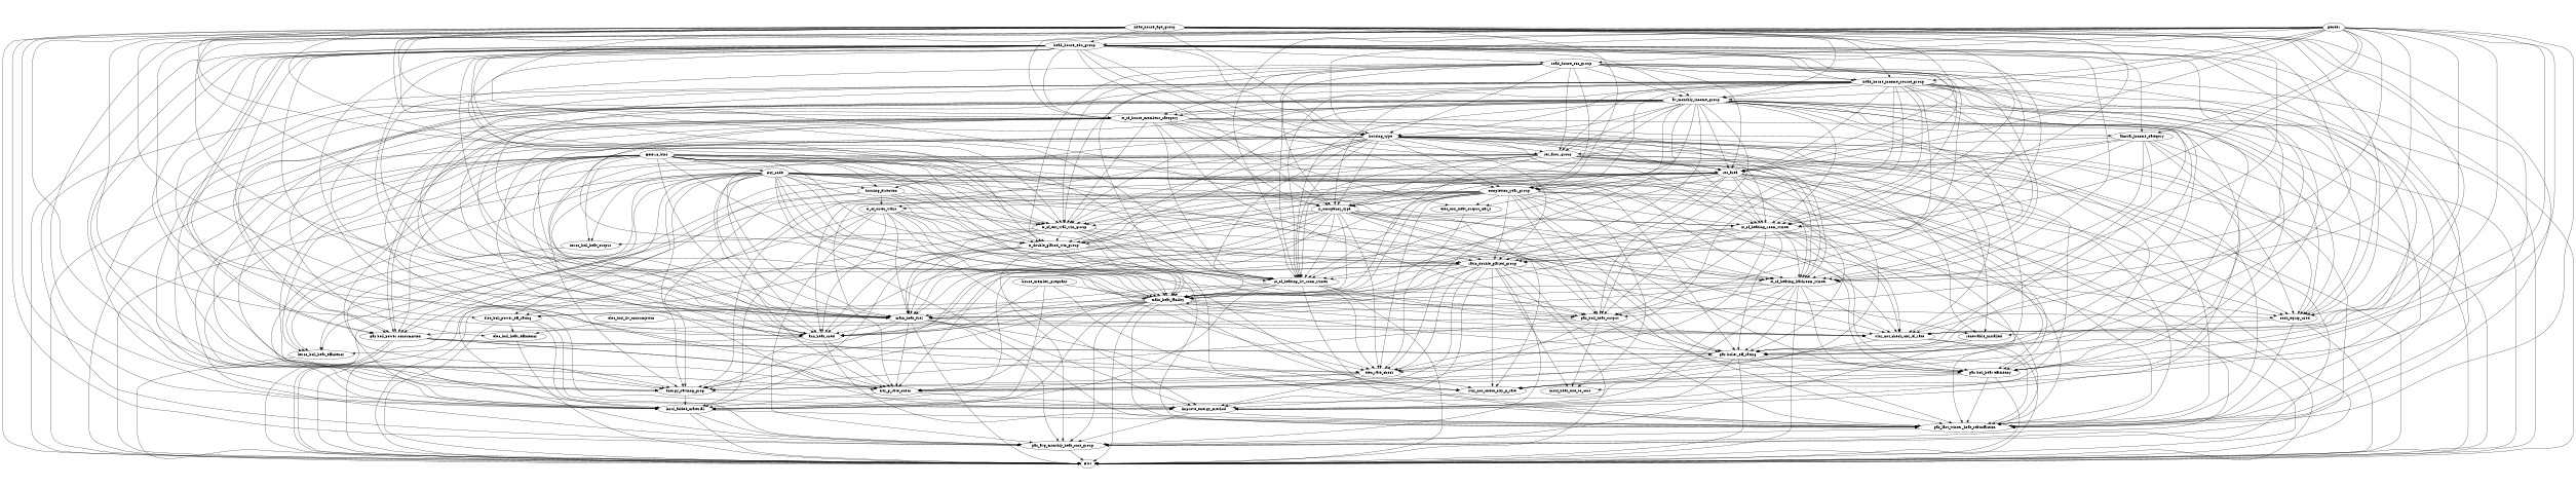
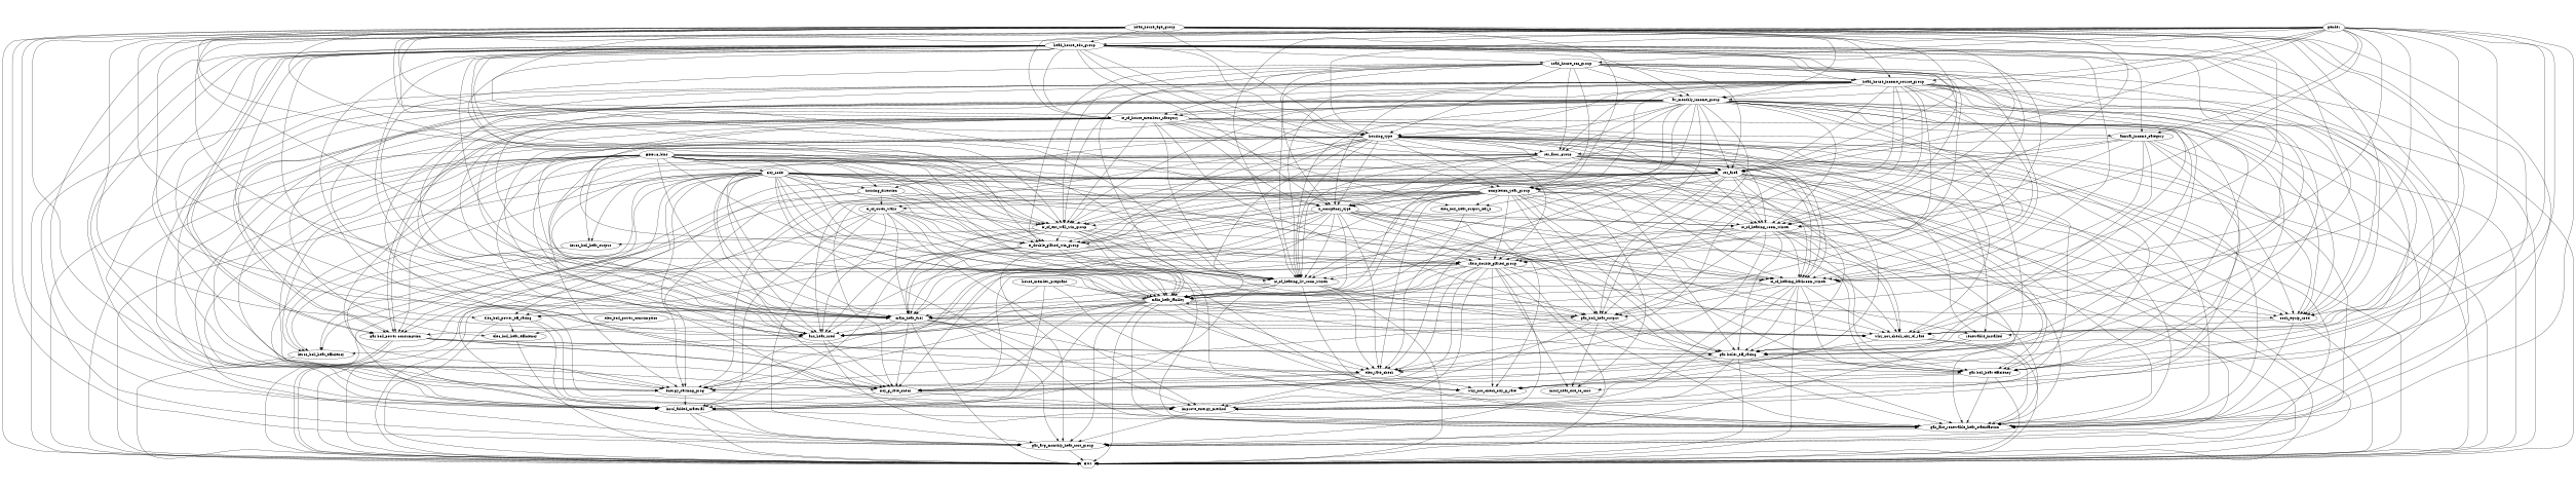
  digraph {
    HDD18_bins
    city_code
    housing_direction
    N_of_heating_room_winter
    N_of_heating_liv_room_winter
    N_of_heating_bathroom_winter
    N_of_ext_wall_win_group
    ratio_double_glazed_group
    N_double_glazed_win_group
    main_heat_facility
    main_heat_fuel
    keros_boil_heat_output
    keros_boil_heat_efficiency
    gas_boil_heat_output
    "gas boil_power consumption"
    "gas boiler_eff_rating"
    "gas boil_heat efficiency"
    elec_rate_check
    city_g_rate_check
    gas_avg_monthly_heat_cost_group
-   gas_last_winter_heat_statisfaction
+   gas_last_winter_heat_statisfaction [label=gas_last_renewable_heat_statisfaction]
    insul_added_material
    improve_energy_method
    energy_savinng_prog
    EUI
    aux_heat_used
    elec_boil_power_eff_rating
    why_not_check_city_el_rate
    insuf_heat_due_to_cost
    N_of_outer_walls
    renewable_installed
    why_not_check_city_g_rate
    cook_equip_used
    elec_boil_heat_efficiency
    housing_type
    res_floor_group
    completion_year_group
    res_area
    h_occupancy_type
    elec_boil_heat_output_lcal_h
    N_of_house_members_category
    gender
    head_house_edu_group
    head_house_occ_group
    head_house_income_source_group
    av_monthly_income_group
    annual_income_category
    head_house_age_group
    house_member_pregnant
-   elec_boil_power_consumption [label=elec_boil_liv_consumption]
+   elec_boil_power_consumption
    HDD18_bins -> city_code
    HDD18_bins -> housing_direction
    HDD18_bins -> N_of_heating_room_winter
    HDD18_bins -> N_of_heating_liv_room_winter
    HDD18_bins -> N_of_heating_bathroom_winter
    HDD18_bins -> N_of_ext_wall_win_group
    HDD18_bins -> ratio_double_glazed_group
    HDD18_bins -> N_double_glazed_win_group
    HDD18_bins -> main_heat_facility
    HDD18_bins -> main_heat_fuel
    HDD18_bins -> keros_boil_heat_output
    HDD18_bins -> keros_boil_heat_efficiency
    HDD18_bins -> gas_boil_heat_output
    HDD18_bins -> "gas boil_power consumption"
    HDD18_bins -> "gas boiler_eff_rating"
    HDD18_bins -> "gas boil_heat efficiency"
    HDD18_bins -> elec_rate_check
    HDD18_bins -> city_g_rate_check
    HDD18_bins -> gas_avg_monthly_heat_cost_group
    HDD18_bins -> gas_last_winter_heat_statisfaction
    HDD18_bins -> insul_added_material
    HDD18_bins -> improve_energy_method
    HDD18_bins -> energy_savinng_prog
    HDD18_bins -> EUI
    city_code -> housing_direction
    city_code -> N_of_heating_room_winter
    city_code -> N_of_heating_liv_room_winter
    city_code -> N_of_heating_bathroom_winter
    city_code -> N_of_ext_wall_win_group
    city_code -> ratio_double_glazed_group
    city_code -> N_double_glazed_win_group
    city_code -> main_heat_facility
    city_code -> main_heat_fuel
    city_code -> keros_boil_heat_output
    city_code -> keros_boil_heat_efficiency
    city_code -> gas_boil_heat_output
    city_code -> "gas boil_power consumption"
    city_code -> "gas boiler_eff_rating"
    city_code -> "gas boil_heat efficiency"
    city_code -> elec_rate_check
    city_code -> city_g_rate_check
    city_code -> gas_avg_monthly_heat_cost_group
    city_code -> gas_last_winter_heat_statisfaction
    city_code -> insul_added_material
    city_code -> improve_energy_method
    city_code -> energy_savinng_prog
    city_code -> EUI
    city_code -> aux_heat_used
    city_code -> elec_boil_power_eff_rating
    city_code -> why_not_check_city_el_rate
    city_code -> insuf_heat_due_to_cost
    housing_direction -> N_of_ext_wall_win_group
    housing_direction -> N_double_glazed_win_group
    housing_direction -> energy_savinng_prog
    housing_direction -> EUI
    housing_direction -> N_of_outer_walls
    housing_direction -> renewable_installed
    N_of_heating_room_winter -> N_of_heating_liv_room_winter
    N_of_heating_room_winter -> N_of_heating_bathroom_winter
    N_of_heating_room_winter -> main_heat_facility
    N_of_heating_room_winter -> main_heat_fuel
    N_of_heating_room_winter -> gas_boil_heat_output
    N_of_heating_room_winter -> "gas boiler_eff_rating"
    N_of_heating_room_winter -> "gas boil_heat efficiency"
    N_of_heating_room_winter -> elec_rate_check
    N_of_heating_room_winter -> gas_last_winter_heat_statisfaction
    N_of_heating_room_winter -> EUI
    N_of_heating_room_winter -> aux_heat_used
    N_of_heating_room_winter -> why_not_check_city_el_rate
    N_of_heating_liv_room_winter -> main_heat_facility
    N_of_heating_liv_room_winter -> main_heat_fuel
    N_of_heating_liv_room_winter -> elec_rate_check
    N_of_heating_liv_room_winter -> gas_last_winter_heat_statisfaction
    N_of_heating_liv_room_winter -> insul_added_material
    N_of_heating_liv_room_winter -> EUI
    N_of_heating_liv_room_winter -> aux_heat_used
    N_of_heating_liv_room_winter -> why_not_check_city_el_rate
    N_of_heating_bathroom_winter -> main_heat_facility
    N_of_heating_bathroom_winter -> main_heat_fuel
    N_of_heating_bathroom_winter -> gas_boil_heat_output
    N_of_heating_bathroom_winter -> "gas boiler_eff_rating"
    N_of_heating_bathroom_winter -> "gas boil_heat efficiency"
    N_of_heating_bathroom_winter -> insul_added_material
    N_of_heating_bathroom_winter -> improve_energy_method
    N_of_heating_bathroom_winter -> EUI
    N_of_heating_bathroom_winter -> elec_boil_power_eff_rating
    N_of_heating_bathroom_winter -> why_not_check_city_el_rate
    N_of_ext_wall_win_group -> N_of_heating_liv_room_winter
    N_of_ext_wall_win_group -> N_of_heating_bathroom_winter
    N_of_ext_wall_win_group -> ratio_double_glazed_group
    N_of_ext_wall_win_group -> N_double_glazed_win_group
    N_of_ext_wall_win_group -> main_heat_facility
    N_of_ext_wall_win_group -> main_heat_fuel
    N_of_ext_wall_win_group -> keros_boil_heat_output
    N_of_ext_wall_win_group -> gas_boil_heat_output
    N_of_ext_wall_win_group -> gas_last_winter_heat_statisfaction
    N_of_ext_wall_win_group -> insul_added_material
    N_of_ext_wall_win_group -> EUI
    ratio_double_glazed_group -> N_of_heating_liv_room_winter
    ratio_double_glazed_group -> N_of_heating_bathroom_winter
    ratio_double_glazed_group -> main_heat_facility
    ratio_double_glazed_group -> main_heat_fuel
    ratio_double_glazed_group -> elec_rate_check
    ratio_double_glazed_group -> city_g_rate_check
    ratio_double_glazed_group -> gas_avg_monthly_heat_cost_group
    ratio_double_glazed_group -> gas_last_winter_heat_statisfaction
    ratio_double_glazed_group -> insul_added_material
    ratio_double_glazed_group -> improve_energy_method
    ratio_double_glazed_group -> EUI
    ratio_double_glazed_group -> aux_heat_used
    ratio_double_glazed_group -> why_not_check_city_el_rate
    ratio_double_glazed_group -> insuf_heat_due_to_cost
    ratio_double_glazed_group -> why_not_check_city_g_rate
    N_double_glazed_win_group -> N_of_heating_liv_room_winter
    N_double_glazed_win_group -> N_of_heating_bathroom_winter
    N_double_glazed_win_group -> ratio_double_glazed_group
    N_double_glazed_win_group -> main_heat_facility
    N_double_glazed_win_group -> main_heat_fuel
    N_double_glazed_win_group -> gas_avg_monthly_heat_cost_group
    N_double_glazed_win_group -> gas_last_winter_heat_statisfaction
    N_double_glazed_win_group -> EUI
    N_double_glazed_win_group -> aux_heat_used
    main_heat_facility -> main_heat_fuel
    main_heat_facility -> gas_boil_heat_output
    main_heat_facility -> elec_rate_check
    main_heat_facility -> city_g_rate_check
    main_heat_facility -> gas_avg_monthly_heat_cost_group
    main_heat_facility -> gas_last_winter_heat_statisfaction
    main_heat_facility -> insul_added_material
    main_heat_facility -> energy_savinng_prog
    main_heat_facility -> EUI
    main_heat_facility -> aux_heat_used
    main_heat_facility -> elec_boil_power_eff_rating
    main_heat_facility -> why_not_check_city_el_rate
    main_heat_facility -> why_not_check_city_g_rate
    main_heat_facility -> cook_equip_used
    main_heat_fuel -> city_g_rate_check
    main_heat_fuel -> gas_avg_monthly_heat_cost_group
    main_heat_fuel -> gas_last_winter_heat_statisfaction
    main_heat_fuel -> energy_savinng_prog
    main_heat_fuel -> EUI
    main_heat_fuel -> aux_heat_used
    main_heat_fuel -> why_not_check_city_el_rate
    main_heat_fuel -> why_not_check_city_g_rate
    keros_boil_heat_output -> keros_boil_heat_efficiency
    keros_boil_heat_efficiency -> EUI
    gas_boil_heat_output -> "gas boil_power consumption"
    gas_boil_heat_output -> "gas boiler_eff_rating"
    gas_boil_heat_output -> "gas boil_heat efficiency"
    gas_boil_heat_output -> city_g_rate_check
    gas_boil_heat_output -> energy_savinng_prog
    gas_boil_heat_output -> insuf_heat_due_to_cost
    "gas boil_power consumption" -> "gas boiler_eff_rating"
    "gas boil_power consumption" -> "gas boiler_eff_rating"
    "gas boil_power consumption" -> city_g_rate_check
    "gas boil_power consumption" -> city_g_rate_check
    "gas boil_power consumption" -> EUI
    "gas boil_power consumption" -> EUI
    "gas boiler_eff_rating" -> main_heat_facility
    "gas boiler_eff_rating" -> "gas boil_heat efficiency"
    "gas boiler_eff_rating" -> elec_rate_check
    "gas boiler_eff_rating" -> city_g_rate_check
    "gas boiler_eff_rating" -> gas_last_winter_heat_statisfaction
    "gas boiler_eff_rating" -> improve_energy_method
    "gas boiler_eff_rating" -> EUI
    "gas boil_heat efficiency" -> city_g_rate_check
    "gas boil_heat efficiency" -> gas_last_winter_heat_statisfaction
    "gas boil_heat efficiency" -> EUI
    "gas boil_heat efficiency" -> insuf_heat_due_to_cost
    elec_rate_check -> city_g_rate_check
    elec_rate_check -> improve_energy_method
    elec_rate_check -> energy_savinng_prog
    elec_rate_check -> why_not_check_city_g_rate
    city_g_rate_check -> insul_added_material
    city_g_rate_check -> improve_energy_method
    gas_avg_monthly_heat_cost_group -> EUI
    gas_last_winter_heat_statisfaction -> gas_avg_monthly_heat_cost_group
    insul_added_material -> gas_avg_monthly_heat_cost_group
    insul_added_material -> gas_last_winter_heat_statisfaction
    insul_added_material -> EUI
    improve_energy_method -> gas_avg_monthly_heat_cost_group
    improve_energy_method -> gas_last_winter_heat_statisfaction
    energy_savinng_prog -> insul_added_material
    energy_savinng_prog -> improve_energy_method
    aux_heat_used -> keros_boil_heat_efficiency
    aux_heat_used -> city_g_rate_check
    aux_heat_used -> gas_last_winter_heat_statisfaction
    elec_boil_power_eff_rating -> gas_avg_monthly_heat_cost_group
    elec_boil_power_eff_rating -> improve_energy_method
    elec_boil_power_eff_rating -> EUI
    elec_boil_power_eff_rating -> elec_boil_heat_efficiency
    why_not_check_city_el_rate -> gas_last_winter_heat_statisfaction
    why_not_check_city_el_rate -> EUI
    why_not_check_city_el_rate -> why_not_check_city_g_rate
    N_of_outer_walls -> N_of_ext_wall_win_group
    N_of_outer_walls -> ratio_double_glazed_group
    N_of_outer_walls -> N_double_glazed_win_group
    N_of_outer_walls -> main_heat_facility
    N_of_outer_walls -> main_heat_fuel
    N_of_outer_walls -> gas_avg_monthly_heat_cost_group
    N_of_outer_walls -> gas_last_winter_heat_statisfaction
    N_of_outer_walls -> insul_added_material
    N_of_outer_walls -> improve_energy_method
    N_of_outer_walls -> EUI
    N_of_outer_walls -> aux_heat_used
    renewable_installed -> gas_avg_monthly_heat_cost_group
    renewable_installed -> energy_savinng_prog
    why_not_check_city_g_rate -> improve_energy_method
    cook_equip_used -> gas_last_winter_heat_statisfaction
    cook_equip_used -> EUI
    cook_equip_used -> renewable_installed
    elec_boil_heat_efficiency -> EUI
    housing_type -> housing_direction
    housing_type -> N_of_heating_room_winter
    housing_type -> N_of_heating_liv_room_winter
    housing_type -> N_of_heating_bathroom_winter
    housing_type -> N_of_ext_wall_win_group
    housing_type -> ratio_double_glazed_group
    housing_type -> N_double_glazed_win_group
    housing_type -> main_heat_facility
    housing_type -> main_heat_fuel
    housing_type -> "gas boil_heat efficiency"
    housing_type -> gas_avg_monthly_heat_cost_group
    housing_type -> gas_last_winter_heat_statisfaction
    housing_type -> insul_added_material
    housing_type -> improve_energy_method
    housing_type -> energy_savinng_prog
    housing_type -> EUI
    housing_type -> aux_heat_used
    housing_type -> why_not_check_city_el_rate
    housing_type -> N_of_outer_walls
    housing_type -> renewable_installed
    housing_type -> cook_equip_used
    housing_type -> res_floor_group
    housing_type -> completion_year_group
    housing_type -> res_area
    housing_type -> h_occupancy_type
    res_floor_group -> N_of_heating_room_winter
    res_floor_group -> N_of_heating_liv_room_winter
    res_floor_group -> N_of_heating_bathroom_winter
    res_floor_group -> N_of_ext_wall_win_group
    res_floor_group -> main_heat_facility
    res_floor_group -> main_heat_fuel
    res_floor_group -> gas_avg_monthly_heat_cost_group
    res_floor_group -> gas_last_winter_heat_statisfaction
    res_floor_group -> insul_added_material
    res_floor_group -> energy_savinng_prog
    res_floor_group -> EUI
    res_floor_group -> aux_heat_used
    res_floor_group -> renewable_installed
    res_floor_group -> res_area
    res_floor_group -> h_occupancy_type
    completion_year_group -> N_of_heating_room_winter
    completion_year_group -> N_of_heating_liv_room_winter
    completion_year_group -> N_of_heating_bathroom_winter
    completion_year_group -> N_of_ext_wall_win_group
    completion_year_group -> ratio_double_glazed_group
    completion_year_group -> N_double_glazed_win_group
    completion_year_group -> main_heat_facility
    completion_year_group -> main_heat_fuel
    completion_year_group -> keros_boil_heat_efficiency
    completion_year_group -> gas_boil_heat_output
    completion_year_group -> "gas boiler_eff_rating"
    completion_year_group -> "gas boil_heat efficiency"
    completion_year_group -> elec_rate_check
    completion_year_group -> city_g_rate_check
    completion_year_group -> gas_last_winter_heat_statisfaction
    completion_year_group -> EUI
    completion_year_group -> aux_heat_used
    completion_year_group -> elec_boil_power_eff_rating
    completion_year_group -> why_not_check_city_el_rate
    completion_year_group -> N_of_outer_walls
    completion_year_group -> cook_equip_used
    completion_year_group -> h_occupancy_type
    completion_year_group -> elec_boil_heat_output_lcal_h
    res_area -> N_of_heating_room_winter
    res_area -> N_of_heating_liv_room_winter
    res_area -> N_of_heating_bathroom_winter
    res_area -> N_of_ext_wall_win_group
    res_area -> ratio_double_glazed_group
    res_area -> N_double_glazed_win_group
    res_area -> main_heat_facility
    res_area -> main_heat_fuel
    res_area -> keros_boil_heat_efficiency
    res_area -> gas_boil_heat_output
    res_area -> "gas boil_power consumption"
    res_area -> "gas boiler_eff_rating"
    res_area -> "gas boil_heat efficiency"
    res_area -> gas_avg_monthly_heat_cost_group
    res_area -> gas_last_winter_heat_statisfaction
    res_area -> energy_savinng_prog
    res_area -> EUI
    res_area -> cook_equip_used
    res_area -> completion_year_group
    res_area -> h_occupancy_type
    h_occupancy_type -> N_of_heating_room_winter
    h_occupancy_type -> N_of_heating_liv_room_winter
    h_occupancy_type -> N_of_ext_wall_win_group
    h_occupancy_type -> ratio_double_glazed_group
    h_occupancy_type -> N_double_glazed_win_group
    h_occupancy_type -> main_heat_facility
    h_occupancy_type -> main_heat_fuel
    h_occupancy_type -> gas_boil_heat_output
    h_occupancy_type -> "gas boiler_eff_rating"
    h_occupancy_type -> elec_rate_check
    h_occupancy_type -> city_g_rate_check
    h_occupancy_type -> energy_savinng_prog
    h_occupancy_type -> aux_heat_used
    h_occupancy_type -> why_not_check_city_el_rate
    h_occupancy_type -> why_not_check_city_g_rate
    h_occupancy_type -> cook_equip_used
    elec_boil_heat_output_lcal_h -> elec_rate_check
    N_of_house_members_category -> N_of_heating_room_winter
    N_of_house_members_category -> N_of_heating_liv_room_winter
    N_of_house_members_category -> N_of_heating_bathroom_winter
    N_of_house_members_category -> N_of_ext_wall_win_group
    N_of_house_members_category -> main_heat_facility
    N_of_house_members_category -> main_heat_fuel
    N_of_house_members_category -> gas_boil_heat_output
    N_of_house_members_category -> "gas boil_power consumption"
    N_of_house_members_category -> "gas boil_power consumption"
    N_of_house_members_category -> gas_last_winter_heat_statisfaction
    N_of_house_members_category -> energy_savinng_prog
    N_of_house_members_category -> EUI
    N_of_house_members_category -> aux_heat_used
    N_of_house_members_category -> cook_equip_used
    N_of_house_members_category -> elec_boil_heat_efficiency
    N_of_house_members_category -> housing_type
    N_of_house_members_category -> res_area
    N_of_house_members_category -> h_occupancy_type
    N_of_house_members_category -> elec_boil_heat_output_lcal_h
    gender -> N_of_heating_room_winter
    gender -> N_of_heating_liv_room_winter
    gender -> N_of_heating_bathroom_winter
    gender -> N_of_ext_wall_win_group
    gender -> main_heat_facility
    gender -> main_heat_fuel
    gender -> gas_boil_heat_output
    gender -> "gas boiler_eff_rating"
    gender -> elec_rate_check
    gender -> gas_last_winter_heat_statisfaction
    gender -> insul_added_material
    gender -> aux_heat_used
    gender -> why_not_check_city_el_rate
    gender -> cook_equip_used
    gender -> housing_type
    gender -> res_area
    gender -> N_of_house_members_category
    gender -> head_house_edu_group
    gender -> head_house_occ_group
    gender -> head_house_income_source_group
    gender -> av_monthly_income_group
    gender -> annual_income_category
    head_house_edu_group -> N_of_heating_room_winter
    head_house_edu_group -> N_of_heating_liv_room_winter
    head_house_edu_group -> N_of_heating_bathroom_winter
    head_house_edu_group -> N_of_ext_wall_win_group
    head_house_edu_group -> ratio_double_glazed_group
    head_house_edu_group -> N_double_glazed_win_group
    head_house_edu_group -> main_heat_facility
    head_house_edu_group -> main_heat_fuel
    head_house_edu_group -> gas_boil_heat_output
    head_house_edu_group -> "gas boil_power consumption"
    head_house_edu_group -> "gas boil_power consumption"
    head_house_edu_group -> "gas boiler_eff_rating"
    head_house_edu_group -> "gas boil_heat efficiency"
    head_house_edu_group -> elec_rate_check
    head_house_edu_group -> city_g_rate_check
    head_house_edu_group -> gas_last_winter_heat_statisfaction
    head_house_edu_group -> insul_added_material
    head_house_edu_group -> improve_energy_method
    head_house_edu_group -> energy_savinng_prog
    head_house_edu_group -> EUI
    head_house_edu_group -> aux_heat_used
    head_house_edu_group -> elec_boil_power_eff_rating
    head_house_edu_group -> why_not_check_city_el_rate
    head_house_edu_group -> housing_type
    head_house_edu_group -> res_floor_group
    head_house_edu_group -> completion_year_group
    head_house_edu_group -> res_area
    head_house_edu_group -> h_occupancy_type
    head_house_edu_group -> N_of_house_members_category
    head_house_edu_group -> head_house_occ_group
    head_house_edu_group -> head_house_income_source_group
    head_house_edu_group -> av_monthly_income_group
    head_house_edu_group -> annual_income_category
    head_house_occ_group -> N_of_heating_room_winter
    head_house_occ_group -> N_of_heating_liv_room_winter
    head_house_occ_group -> N_of_heating_bathroom_winter
    head_house_occ_group -> N_of_ext_wall_win_group
    head_house_occ_group -> ratio_double_glazed_group
    head_house_occ_group -> N_double_glazed_win_group
    head_house_occ_group -> main_heat_facility
    head_house_occ_group -> main_heat_fuel
    head_house_occ_group -> EUI
    head_house_occ_group -> cook_equip_used
    head_house_occ_group -> housing_type
    head_house_occ_group -> res_floor_group
    head_house_occ_group -> completion_year_group
    head_house_occ_group -> res_area
    head_house_occ_group -> h_occupancy_type
    head_house_occ_group -> N_of_house_members_category
    head_house_occ_group -> head_house_income_source_group
    head_house_occ_group -> av_monthly_income_group
    head_house_income_source_group -> N_of_heating_room_winter
    head_house_income_source_group -> N_of_heating_liv_room_winter
    head_house_income_source_group -> N_of_heating_bathroom_winter
    head_house_income_source_group -> N_of_ext_wall_win_group
    head_house_income_source_group -> ratio_double_glazed_group
    head_house_income_source_group -> main_heat_facility
    head_house_income_source_group -> main_heat_fuel
    head_house_income_source_group -> gas_boil_heat_output
    head_house_income_source_group -> "gas boiler_eff_rating"
    head_house_income_source_group -> "gas boil_heat efficiency"
    head_house_income_source_group -> elec_rate_check
    head_house_income_source_group -> gas_avg_monthly_heat_cost_group
    head_house_income_source_group -> gas_last_winter_heat_statisfaction
    head_house_income_source_group -> insul_added_material
    head_house_income_source_group -> improve_energy_method
    head_house_income_source_group -> EUI
    head_house_income_source_group -> aux_heat_used
    head_house_income_source_group -> why_not_check_city_el_rate
    head_house_income_source_group -> why_not_check_city_g_rate
    head_house_income_source_group -> cook_equip_used
    head_house_income_source_group -> housing_type
    head_house_income_source_group -> res_floor_group
    head_house_income_source_group -> completion_year_group
    head_house_income_source_group -> res_area
    head_house_income_source_group -> h_occupancy_type
    head_house_income_source_group -> N_of_house_members_category
    head_house_income_source_group -> av_monthly_income_group
    av_monthly_income_group -> N_of_heating_room_winter
    av_monthly_income_group -> N_of_heating_liv_room_winter
    av_monthly_income_group -> N_of_heating_bathroom_winter
    av_monthly_income_group -> N_of_ext_wall_win_group
    av_monthly_income_group -> ratio_double_glazed_group
    av_monthly_income_group -> N_double_glazed_win_group
    av_monthly_income_group -> main_heat_fuel
    av_monthly_income_group -> gas_boil_heat_output
    av_monthly_income_group -> "gas boil_power consumption"
    av_monthly_income_group -> "gas boil_power consumption"
    av_monthly_income_group -> "gas boiler_eff_rating"
    av_monthly_income_group -> "gas boil_heat efficiency"
    av_monthly_income_group -> elec_rate_check
    av_monthly_income_group -> city_g_rate_check
    av_monthly_income_group -> gas_last_winter_heat_statisfaction
    av_monthly_income_group -> insul_added_material
    av_monthly_income_group -> improve_energy_method
    av_monthly_income_group -> energy_savinng_prog
    av_monthly_income_group -> EUI
    av_monthly_income_group -> aux_heat_used
    av_monthly_income_group -> why_not_check_city_el_rate
    av_monthly_income_group -> why_not_check_city_g_rate
    av_monthly_income_group -> cook_equip_used
    av_monthly_income_group -> housing_type
    av_monthly_income_group -> res_floor_group
    av_monthly_income_group -> completion_year_group
    av_monthly_income_group -> res_area
    av_monthly_income_group -> h_occupancy_type
    av_monthly_income_group -> elec_boil_heat_output_lcal_h
    av_monthly_income_group -> N_of_house_members_category
    av_monthly_income_group -> annual_income_category
    annual_income_category -> N_of_heating_room_winter
    annual_income_category -> N_of_heating_bathroom_winter
    annual_income_category -> "gas boiler_eff_rating"
    annual_income_category -> "gas boil_heat efficiency"
    annual_income_category -> EUI
    annual_income_category -> cook_equip_used
    annual_income_category -> res_floor_group
    annual_income_category -> completion_year_group
    annual_income_category -> res_area
    head_house_age_group -> N_of_heating_room_winter
    head_house_age_group -> N_of_heating_liv_room_winter
    head_house_age_group -> N_of_heating_bathroom_winter
    head_house_age_group -> N_of_ext_wall_win_group
    head_house_age_group -> main_heat_facility
    head_house_age_group -> main_heat_fuel
    head_house_age_group -> "gas boiler_eff_rating"
    head_house_age_group -> gas_avg_monthly_heat_cost_group
    head_house_age_group -> gas_last_winter_heat_statisfaction
    head_house_age_group -> insul_added_material
    head_house_age_group -> energy_savinng_prog
    head_house_age_group -> EUI
    head_house_age_group -> aux_heat_used
    head_house_age_group -> why_not_check_city_el_rate
    head_house_age_group -> why_not_check_city_g_rate
    head_house_age_group -> cook_equip_used
    head_house_age_group -> housing_type
    head_house_age_group -> completion_year_group
    head_house_age_group -> res_area
    head_house_age_group -> h_occupancy_type
    head_house_age_group -> N_of_house_members_category
    head_house_age_group -> head_house_edu_group
    head_house_age_group -> head_house_income_source_group
    head_house_age_group -> av_monthly_income_group
    house_member_pregnant -> main_heat_facility
    house_member_pregnant -> insul_added_material
    house_member_pregnant -> aux_heat_used
    house_member_pregnant -> why_not_check_city_g_rate
    elec_boil_power_consumption -> why_not_check_city_el_rate
    elec_boil_power_consumption -> elec_boil_heat_efficiency
  }
